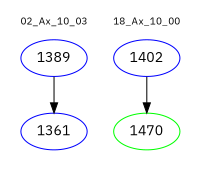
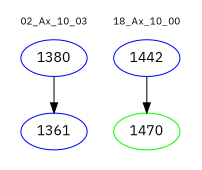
  digraph {
    fontname="IBM Plex Sans"
    node [color=blue fontname="IBM Plex Sans"]
    edge [color=black fontname="IBM Plex Sans"]
-   n1 [label=1389]
+   n1 [label=1380]
    n2 [label=1361]
-   n3 [label=1402]
+   n3 [label=1442]
    n4 [color=green label=1470]
    subgraph cluster_1 {
      color=white
      fontsize=10
      label="02_Ax_10_03"
      n1
      n2
    }
    subgraph cluster_2 {
      color=white
      fontsize=10
      label="18_Ax_10_00"
      n3
      n4
    }
    n1 -> n2
    n3 -> n4
  }
